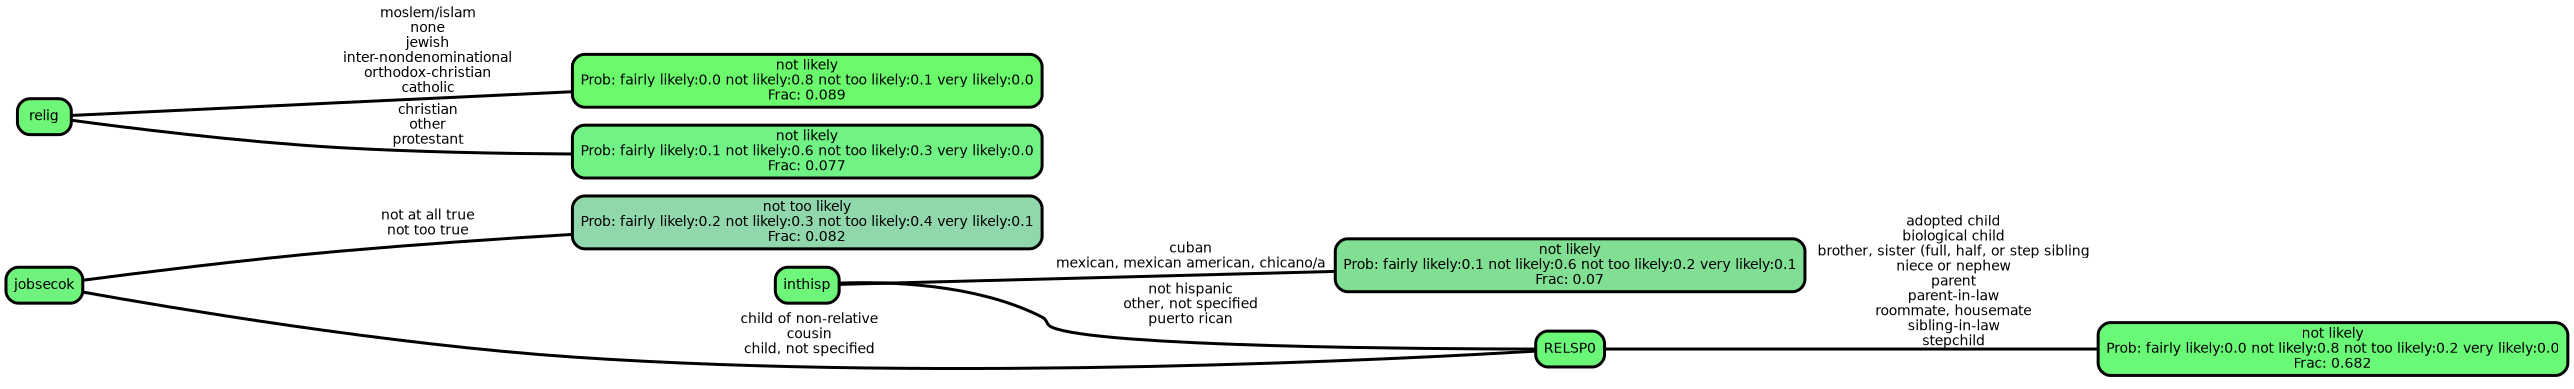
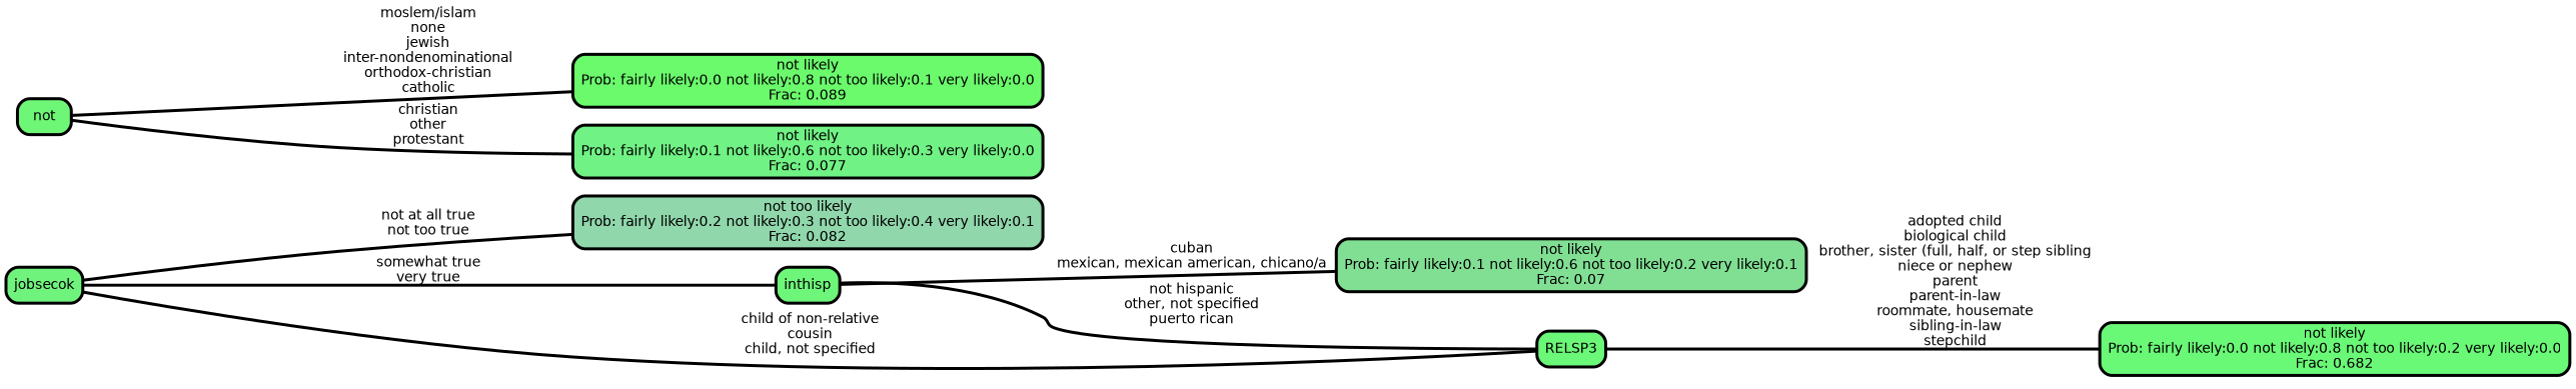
  graph {
    rankdir=LR
    ranksep="0 equally"
    splines=straight
    node [color=black fontcolor=black fontname=helvetica penwidth=3 shape=box style="filled, rounded"]
    edge [color=black fontname=helvetica penwidth=3]
    n1 [fillcolor="#90d7ab" label="not too likely\nProb: fairly likely:0.2 not likely:0.3 not too likely:0.4 very likely:0.1\nFrac: 0.082"]
    n2 [fillcolor="#70f37d" label=jobsecok]
    n3 [fillcolor="#6df679" label=inthisp]
    n4 [fillcolor="#81df93" label="not likely\nProb: fairly likely:0.1 not likely:0.6 not too likely:0.2 very likely:0.1\nFrac: 0.07"]
-   n5 [fillcolor="#6bf777" label=RELSP0]
+   n5 [fillcolor="#6bf777" label=RELSP3]
    n6 [fillcolor="#6af877" label="not likely\nProb: fairly likely:0.0 not likely:0.8 not too likely:0.2 very likely:0.0\nFrac: 0.682"]
    n7 [fillcolor="#6bfa6c" label="not likely\nProb: fairly likely:0.0 not likely:0.8 not too likely:0.1 very likely:0.0\nFrac: 0.089"]
-   n8 [fillcolor="#6ef677" label=relig]
+   n8 [fillcolor="#6ef677" label=not]
    n9 [fillcolor="#71f284" label="not likely\nProb: fairly likely:0.1 not likely:0.6 not too likely:0.3 very likely:0.0\nFrac: 0.077"]
    subgraph sub_1 {
      rank=same
    }
    n2 -- n1 [label=" not at all true\n not too true"]
+   n2 -- n3 [label=" somewhat true\n very true"]
    n3 -- n4 [label=" cuban\n mexican, mexican american, chicano/a"]
    n3 -- n5 [label=" not hispanic\n other, not specified\n puerto rican"]
    n5 -- n2 [label=" child of non-relative\n cousin\n child, not specified"]
    n5 -- n6 [label=" adopted child\n biological child\n brother, sister (full, half, or step sibling\n niece or nephew\n parent\n parent-in-law\n roommate, housemate\n sibling-in-law\n stepchild"]
    n8 -- n7 [label=" moslem/islam\n none\n jewish\n inter-nondenominational\n orthodox-christian\n catholic"]
    n8 -- n9 [label=" christian\n other\n protestant"]
  }
